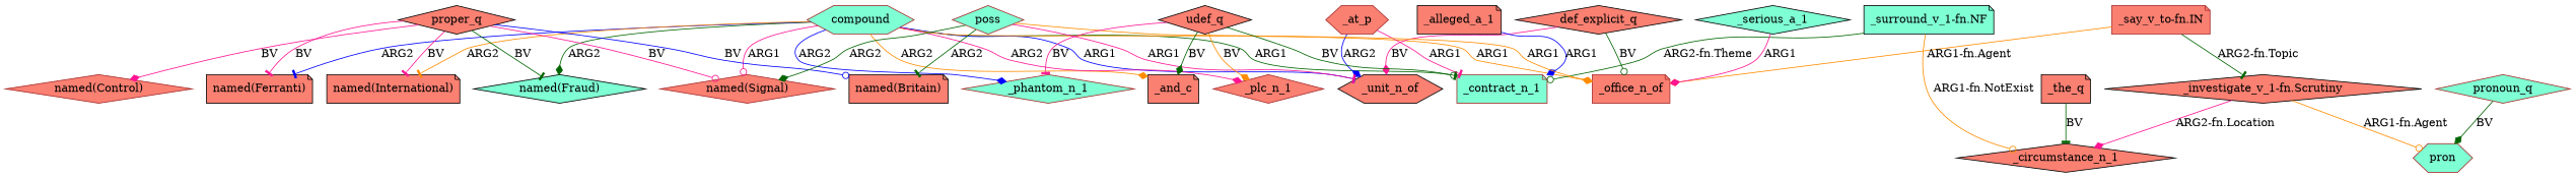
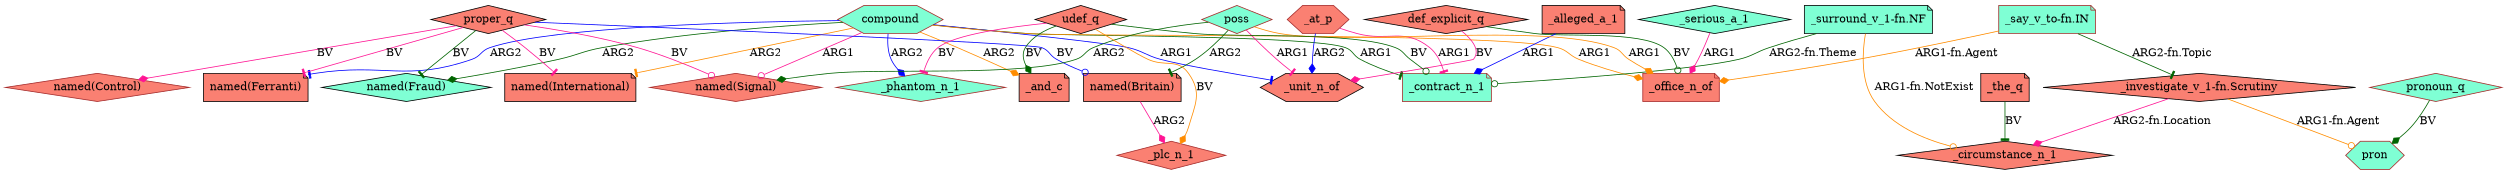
  digraph {
    node [color=black fillcolor=salmon shape=diamond style=filled]
    edge [arrowhead=diamond color=deeppink]
    compound [color=brown fillcolor=aquamarine shape=hexagon]
    "named(Signal)" [color=brown]
    _contract_n_1 [color=brown fillcolor=aquamarine shape=note]
    "named(Fraud)" [fillcolor=aquamarine]
    _unit_n_of [shape=hexagon]
    _office_n_of [color=brown shape=note]
    _and_c [shape=note]
    "named(Ferranti)" [shape=note]
    "named(International)" [shape=note]
    _phantom_n_1 [color=brown fillcolor=aquamarine]
    _plc_n_1 [color=brown]
    _at_p [color=brown shape=hexagon]
    proper_q
    "named(Control)" [color=brown]
    "named(Britain)" [shape=note]
    def_explicit_q
    _the_q [shape=note]
    _circumstance_n_1
-   "_say_v_to-fn.IN" [color=brown shape=note]
+   "_say_v_to-fn.IN" [color=brown fillcolor=aquamarine shape=note]
    "_investigate_v_1-fn.Scrutiny"
    pron [color=brown fillcolor=aquamarine shape=hexagon]
    _alleged_a_1 [shape=note]
    "_surround_v_1-fn.NF" [fillcolor=aquamarine shape=note]
    poss [color=brown fillcolor=aquamarine]
    pronoun_q [color=brown fillcolor=aquamarine]
    _serious_a_1 [fillcolor=aquamarine]
    udef_q
    compound -> "named(Signal)" [arrowhead=odot label=ARG1]
    compound -> _contract_n_1 [arrowhead=tee color=darkgreen label=ARG1]
    compound -> "named(Fraud)" [color=darkgreen label=ARG2]
    compound -> _unit_n_of [arrowhead=tee color=blue label=ARG1]
    compound -> _office_n_of [color=darkorange label=ARG1]
    compound -> _and_c [color=darkorange label=ARG2]
    compound -> "named(Ferranti)" [arrowhead=tee color=blue label=ARG2]
    compound -> "named(International)" [arrowhead=tee color=darkorange label=ARG2]
    compound -> _phantom_n_1 [color=blue label=ARG2]
-   compound -> _plc_n_1 [label=ARG2]
+   "named(Britain)" -> _plc_n_1 [label=ARG2]
    _at_p -> _contract_n_1 [arrowhead=tee label=ARG1]
    _at_p -> _unit_n_of [color=blue label=ARG2]
    proper_q -> "named(Signal)" [arrowhead=odot label=BV]
    proper_q -> "named(Fraud)" [arrowhead=tee color=darkgreen label=BV]
    proper_q -> "named(Ferranti)" [arrowhead=tee label=BV]
    proper_q -> "named(International)" [arrowhead=tee label=BV]
    proper_q -> "named(Control)" [label=BV]
    proper_q -> "named(Britain)" [arrowhead=odot color=blue label=BV]
    def_explicit_q -> _unit_n_of [label=BV]
    def_explicit_q -> _office_n_of [arrowhead=odot color=darkgreen label=BV]
    _the_q -> _circumstance_n_1 [arrowhead=tee color=darkgreen label=BV]
    "_say_v_to-fn.IN" -> _office_n_of [color=darkorange label="ARG1-fn.Agent"]
    "_say_v_to-fn.IN" -> "_investigate_v_1-fn.Scrutiny" [arrowhead=tee color=darkgreen label="ARG2-fn.Topic"]
    "_investigate_v_1-fn.Scrutiny" -> _circumstance_n_1 [label="ARG2-fn.Location"]
    "_investigate_v_1-fn.Scrutiny" -> pron [arrowhead=odot color=darkorange label="ARG1-fn.Agent"]
    _alleged_a_1 -> _contract_n_1 [color=blue label=ARG1]
    "_surround_v_1-fn.NF" -> _contract_n_1 [arrowhead=odot color=darkgreen label="ARG2-fn.Theme"]
    "_surround_v_1-fn.NF" -> _circumstance_n_1 [arrowhead=odot color=darkorange label="ARG1-fn.NotExist"]
    poss -> "named(Signal)" [color=darkgreen label=ARG2]
    poss -> _unit_n_of [arrowhead=tee label=ARG1]
    poss -> _office_n_of [color=darkorange label=ARG1]
    poss -> "named(Britain)" [arrowhead=tee color=darkgreen label=ARG2]
    pronoun_q -> pron [color=darkgreen label=BV]
    _serious_a_1 -> _office_n_of [label=ARG1]
    udef_q -> _contract_n_1 [arrowhead=odot color=darkgreen label=BV]
    udef_q -> _and_c [color=darkgreen label=BV]
    udef_q -> _phantom_n_1 [arrowhead=tee label=BV]
    udef_q -> _plc_n_1 [color=darkorange label=BV]
  }
